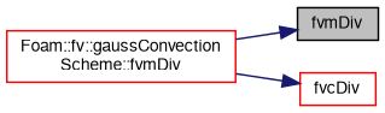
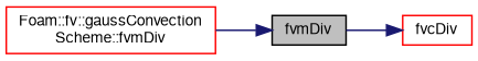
  digraph {
    rankdir=LR
    node [color=red fontname=FreeSans fontsize=10 shape=record]
    edge [color=midnightblue fontname=FreeSans fontsize=10 labelfontname=FreeSans labelfontsize=10 style=solid]
    n1 [color=black fillcolor=grey75 fontcolor=black height=0.2 label=fvmDiv style=filled width=0.4]
    n2 [height=0.2 label=fvcDiv width=0.4]
    n3 [height=0.2 label="Foam::fv::gaussConvection\lScheme::fvmDiv" width=0.4]
-   n3 -> n2
+   n1 -> n2
    n3 -> n1
  }
